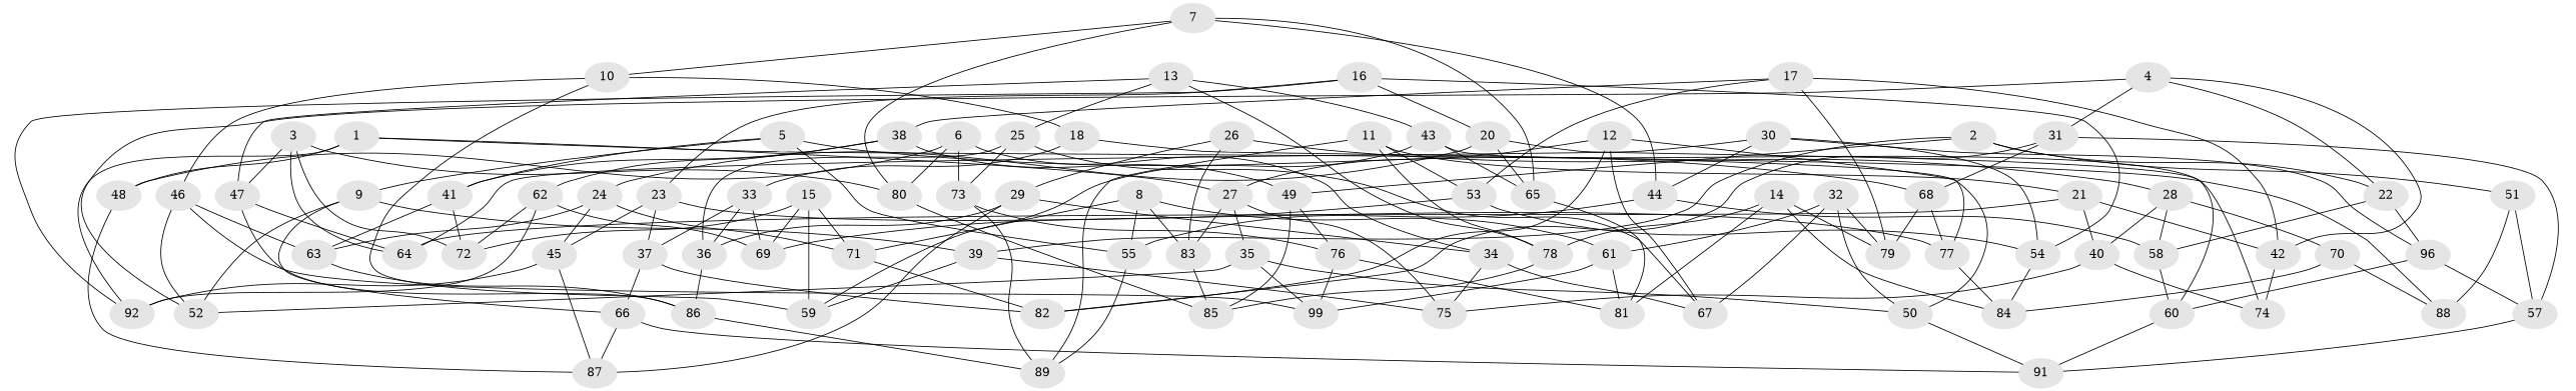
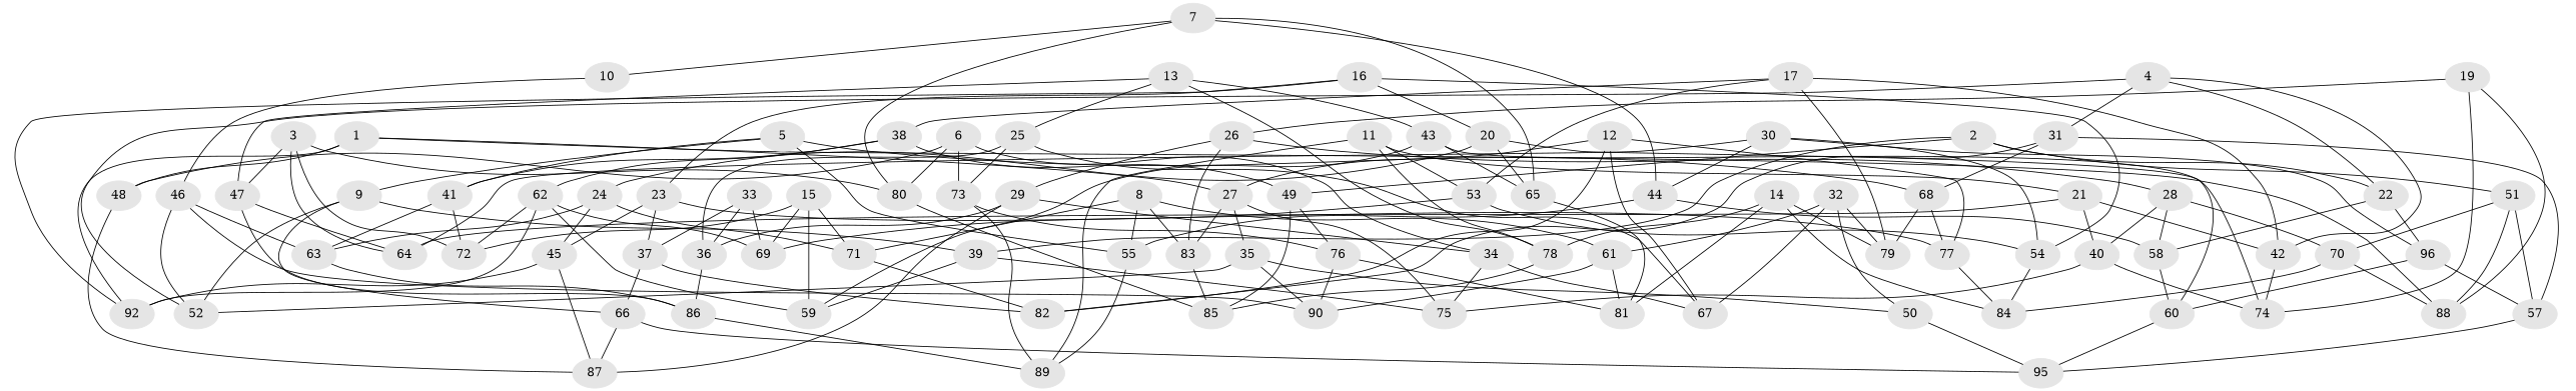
  graph {
    node [color=gray90 style=filled]
    1
    27
    48
    88
    92
    83
    75
    35
    87
    2
    22
    39
    49
    51
    n15 [label=96]
    58
    59
    76
    85
    70
    57
    3
    47
    64
    72
    80
    86
    4
    31
    42
    52
    68
    82
    74
    5
    9
    41
    55
    66
    63
    89
    77
    79
    6
    34
    73
    67
    7
    10
    44
    65
-   18
    46
    81
    8
    61
    71
-   90 [label=99]
-   91
+   90
+   91 [label=95]
    33
    50
    11
    21
    53
    78
    40
    69
    54
    12
    84
    13
    25
    43
    36
    14
    15
    16
    20
    23
    24
    60
    37
    45
    17
    38
    62
+   19
    26
    28
    29
    30
    32
    1 -- 27
    1 -- 48
    1 -- 88
    1 -- 92
    27 -- 83
    27 -- 75
    27 -- 35
    48 -- 87
    83 -- 85
    35 -- 52
    35 -- 90
    35 -- 50
    2 -- 22
    2 -- 39
    2 -- 49
    2 -- 51
    22 -- n15
    22 -- 58
    39 -- 75
    39 -- 59
    49 -- 76
    49 -- 85
    51 -- 88
+   51 -- 70
    51 -- 57
    n15 -- 57
    n15 -- 60
    58 -- 60
    76 -- 81
    76 -- 90
    70 -- 88
    70 -- 84
    57 -- 91
    3 -- 47
    3 -- 64
    3 -- 72
    3 -- 80
    47 -- 64
    47 -- 86
    80 -- 85
    86 -- 89
    4 -- 22
    4 -- 31
    4 -- 42
    4 -- 52
    31 -- 57
    31 -- 68
    31 -- 82
    42 -- 74
    68 -- 77
    68 -- 79
    5 -- 68
    5 -- 9
    5 -- 41
    5 -- 55
    9 -- 39
    9 -- 52
    9 -- 66
    41 -- 72
    41 -- 63
    55 -- 89
    66 -- 87
    66 -- 91
    63 -- 86
    77 -- 84
    6 -- 48
    6 -- 80
    6 -- 34
    6 -- 73
    34 -- 75
    34 -- 67
    73 -- 76
    73 -- 89
    7 -- 80
    7 -- 10
    7 -- 44
    7 -- 65
-   10 -- 59
-   10 -- 18
+   62 -- 59
    10 -- 46
    44 -- 58
    44 -- 55
    65 -- 81
-   18 -- 33
-   18 -- 50
    46 -- 52
    46 -- 63
    46 -- 90
    8 -- 83
    8 -- 55
    8 -- 61
    8 -- 71
    61 -- 81
    61 -- 90
    71 -- 82
    33 -- 69
    33 -- 36
    33 -- 37
    50 -- 91
    11 -- 89
    11 -- 21
    11 -- 53
    11 -- 78
    21 -- 64
    21 -- 42
    21 -- 40
    53 -- 69
    53 -- 54
    78 -- 85
    40 -- 75
    40 -- 74
    54 -- 84
    12 -- 27
    12 -- 82
    12 -- 77
    12 -- 67
    13 -- 47
    13 -- 78
    13 -- 25
    13 -- 43
    25 -- 73
    25 -- 67
    25 -- 36
    43 -- 59
    43 -- 74
    43 -- 65
    36 -- 86
    14 -- 79
    14 -- 81
    14 -- 78
    14 -- 84
    15 -- 59
    15 -- 72
    15 -- 71
    15 -- 69
    16 -- 92
    16 -- 54
    16 -- 20
    16 -- 23
    20 -- 65
    20 -- 24
    20 -- 60
    23 -- 77
    23 -- 37
    23 -- 45
    24 -- 63
    24 -- 71
    24 -- 45
    60 -- 91
    37 -- 82
    37 -- 66
    45 -- 92
    45 -- 87
    17 -- 42
    17 -- 79
    17 -- 53
    17 -- 38
    38 -- 49
    38 -- 41
    38 -- 62
    62 -- 92
    62 -- 72
    62 -- 69
+   19 -- 88
+   19 -- 74
+   19 -- 26
    26 -- 83
    26 -- 28
    26 -- 29
    28 -- 58
    28 -- 70
    28 -- 40
    29 -- 87
    29 -- 34
    29 -- 36
    30 -- n15
    30 -- 64
    30 -- 44
    30 -- 54
    32 -- 79
    32 -- 67
    32 -- 61
    32 -- 50
  }
